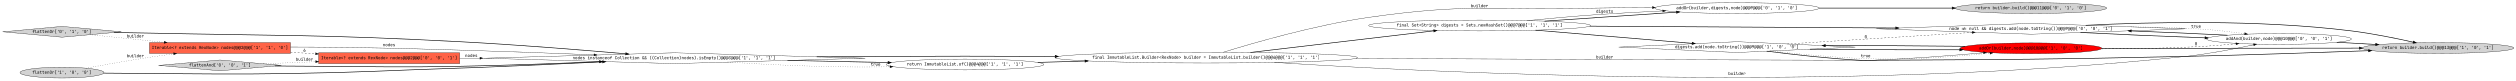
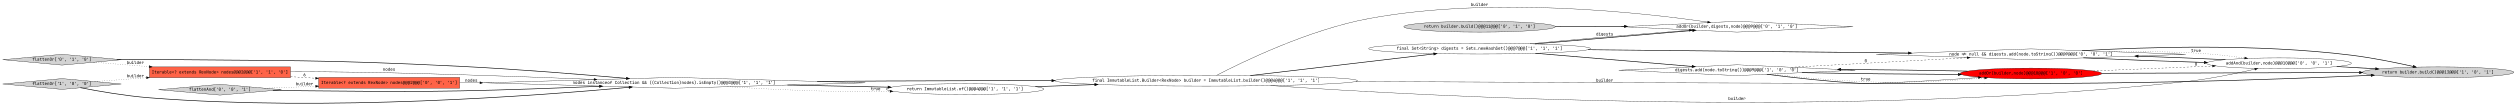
  digraph {
    fontname="JetBrains Mono"
    rankdir=LR
    node [fillcolor=white fontname="JetBrains Mono" shape=ellipse style=filled]
    edge [fontname="JetBrains Mono" style=bold]
    n1 [fillcolor=lightgray label="flattenOr['0', '1', '0']" shape=diamond]
    n2 [label="nodes instanceof Collection && ((Collection)nodes).isEmpty()@@@3@@@['1', '1', '1']" shape=diamond]
    n3 [fillcolor=tomato label="Iterable<? extends RexNode> nodes@@@2@@@['1', '1', '0']" shape=box]
    n4 [label="final ImmutableList.Builder<RexNode> builder = ImmutableList.builder()@@@6@@@['1', '1', '1']"]
    n5 [label="return ImmutableList.of()@@@4@@@['1', '1', '1']"]
    n6 [fillcolor=tomato label="Iterable<? extends RexNode> nodes@@@2@@@['0', '0', '1']" shape=box]
    n7 [label="final Set<String> digests = Sets.newHashSet()@@@7@@@['1', '1', '1']"]
-   n8 [label="addOr(builder,digests,node)@@@9@@@['0', '1', '0']"]
+   n8 [label="addOr(builder,digests,node)@@@9@@@['0', '1', '0']" shape=diamond]
    n9 [label="addAnd(builder,node)@@@10@@@['0', '0', '1']"]
    n10 [fillcolor=red label="addOr(builder,node)@@@10@@@['1', '0', '0']"]
    n11 [fillcolor=lightgray label="return builder.build()@@@13@@@['1', '0', '1']"]
    n12 [label="node != null && digests.add(node.toString())@@@9@@@['0', '0', '1']" shape=diamond]
    n13 [label="digests.add(node.toString())@@@9@@@['1', '0', '0']" shape=diamond]
    n14 [fillcolor=lightgray label="return builder.build()@@@11@@@['0', '1', '0']"]
-   n15 [fillcolor=lightgray label="flattenOr['1', '0', '0']"]
+   n15 [fillcolor=lightgray label="flattenOr['1', '0', '0']" shape=diamond]
    n16 [fillcolor=lightgray label="flattenAnd['0', '0', '1']" shape=diamond]
    n1 -> n2
    n1 -> n3 [label=builder style=dotted]
    n2 -> n4
    n2 -> n5 [label=true style=dotted]
    n2 -> n5
    n3 -> n2 [label=nodes style=solid]
    n3 -> n6 [label=6 style=dashed]
    n4 -> n7
    n4 -> n8 [label=builder style=solid]
    n4 -> n9 [label=builder style=solid]
    n4 -> n10 [label=builder style=solid]
    n5 -> n4
    n6 -> n2 [label=nodes style=solid]
    n7 -> n8 [label=digests style=solid]
    n7 -> n8
    n7 -> n12
    n7 -> n13
-   n8 -> n14
+   n14 -> n8
    n9 -> n11
    n9 -> n12
    n10 -> n9 [label=0 style=dashed]
    n10 -> n11
    n10 -> n13
    n12 -> n9 [label=true style=dotted]
    n12 -> n9
    n12 -> n11
    n13 -> n10 [label=true style=dotted]
    n13 -> n10
    n13 -> n11
    n13 -> n12 [label=0 style=dashed]
    n15 -> n2
    n15 -> n3 [label=builder style=dotted]
    n16 -> n2
    n16 -> n6 [label=builder style=dotted]
  }
